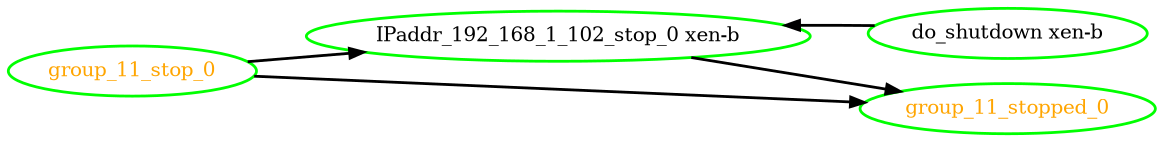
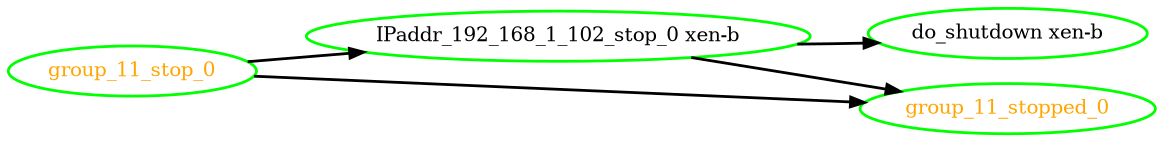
  digraph {
    rankdir=LR
    node [color=green fontcolor=black style=bold]
    edge [style=bold]
    "IPaddr_192_168_1_102_stop_0 xen-b"
    "do_shutdown xen-b"
    group_11_stopped_0 [fontcolor=orange]
    group_11_stop_0 [fontcolor=orange]
-   "do_shutdown xen-b" -> "IPaddr_192_168_1_102_stop_0 xen-b"
+   "IPaddr_192_168_1_102_stop_0 xen-b" -> "do_shutdown xen-b"
    "IPaddr_192_168_1_102_stop_0 xen-b" -> group_11_stopped_0
    group_11_stop_0 -> "IPaddr_192_168_1_102_stop_0 xen-b"
    group_11_stop_0 -> group_11_stopped_0
  }
